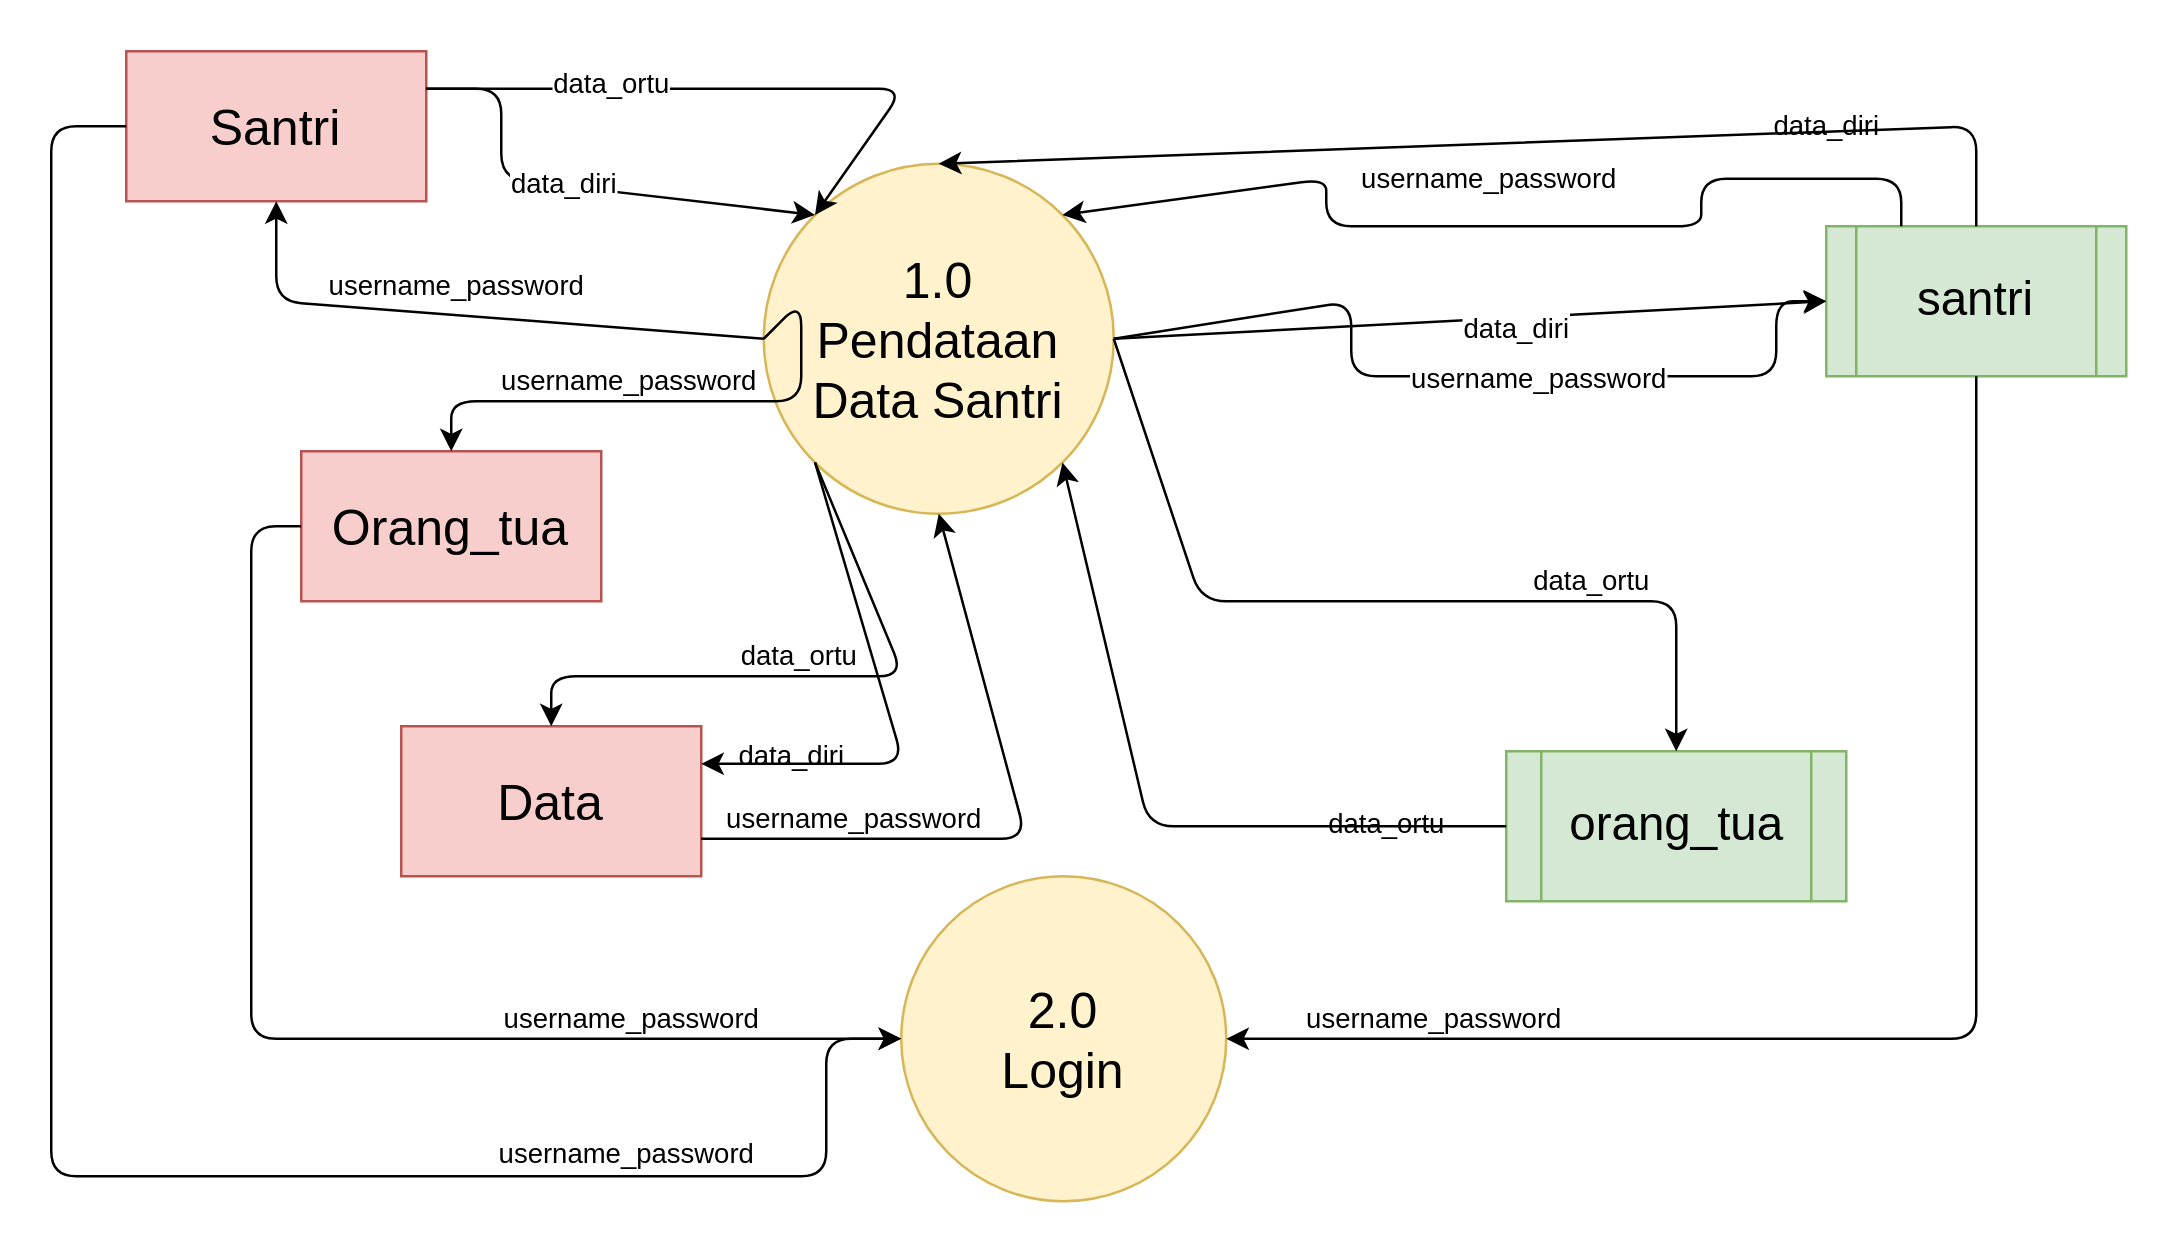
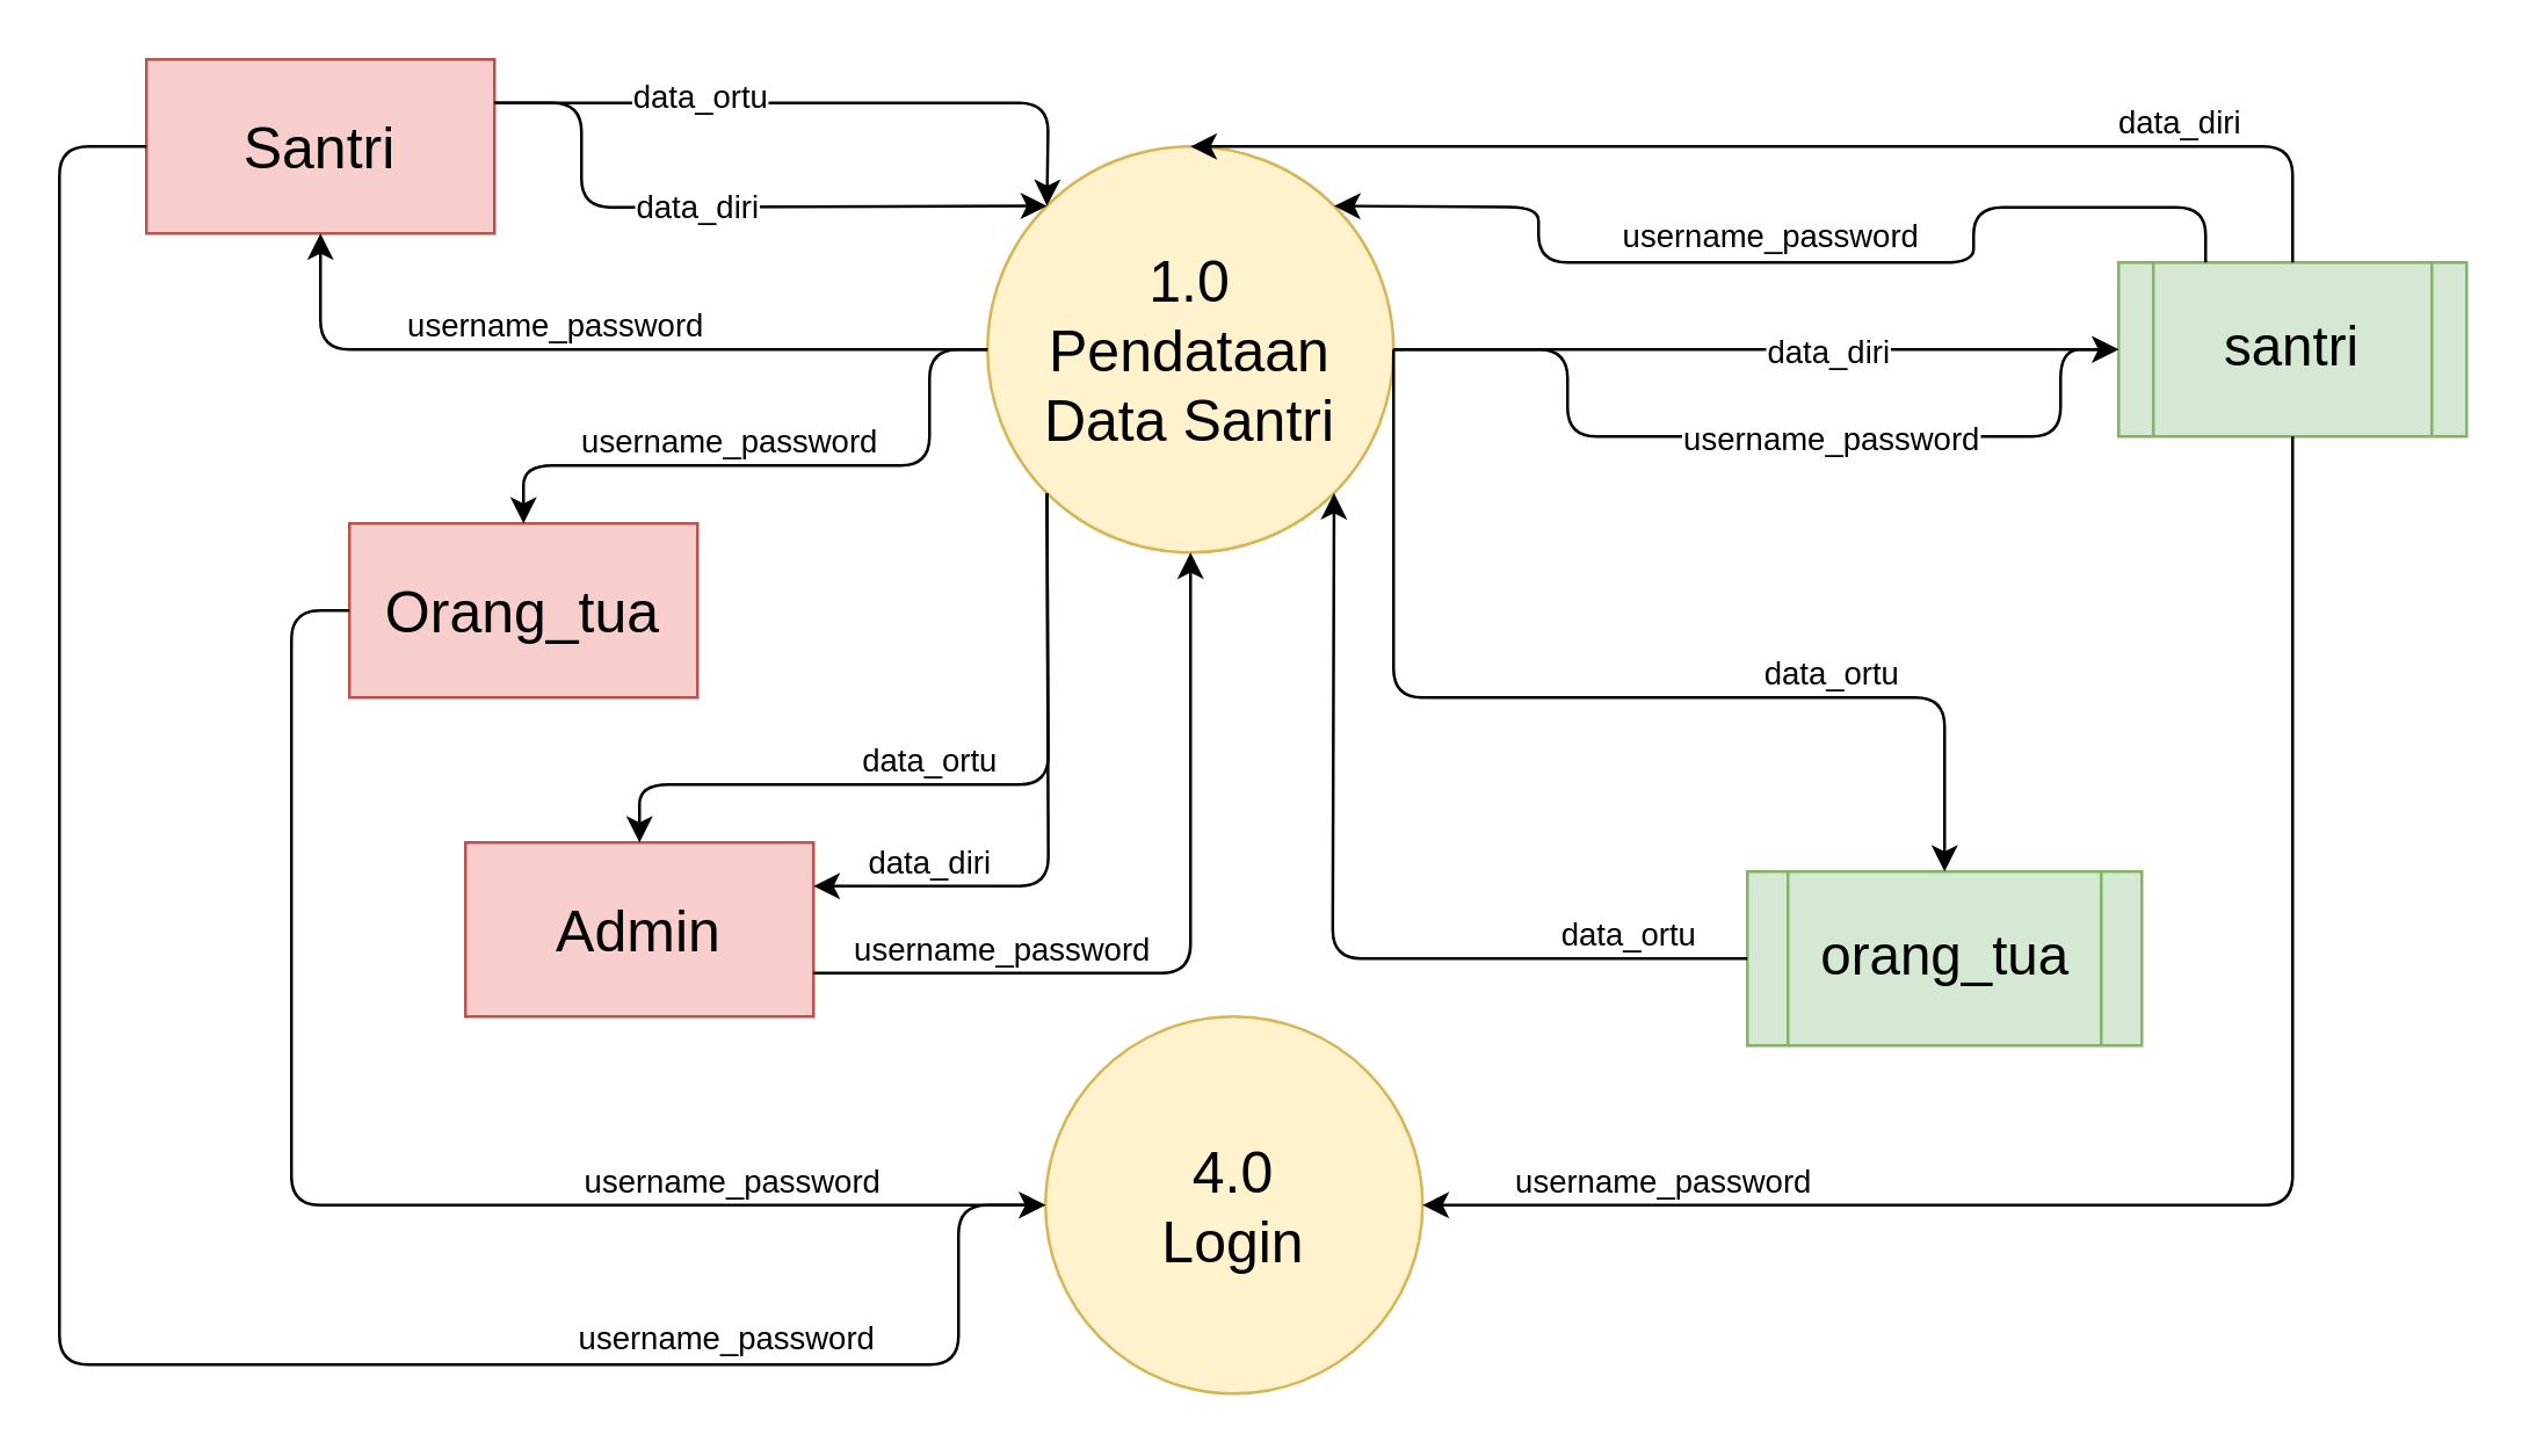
  <mxCell id="0" />
  <mxCell id="1" parent="0" />
- <mxCell id="2" value="&lt;font style=&quot;font-size: 20px&quot;&gt;1.0&lt;br&gt;Pendataan&lt;br&gt;Data Santri&lt;/font&gt;" style="ellipse;whiteSpace=wrap;html=1;aspect=fixed;fillColor=#fff2cc;strokeColor=#d6b656;" vertex="1" parent="1"><mxGeometry x="305" y="65" width="140" height="140" as="geometry" /></mxCell>
- <mxCell id="3" value="&lt;font style=&quot;font-size: 20px&quot;&gt;2.0&lt;br&gt;Login&lt;/font&gt;" style="ellipse;whiteSpace=wrap;html=1;aspect=fixed;fillColor=#fff2cc;strokeColor=#d6b656;" vertex="1" parent="1"><mxGeometry x="360" y="350" width="130" height="130" as="geometry" /></mxCell>
+ <mxCell id="2" value="&lt;font style=&quot;font-size: 20px&quot;&gt;1.0&lt;br&gt;Pendataan&lt;br&gt;Data Santri&lt;/font&gt;" style="ellipse;whiteSpace=wrap;html=1;aspect=fixed;fillColor=#fff2cc;strokeColor=#d6b656;" vertex="1" parent="1"><mxGeometry x="340" y="50" width="140" height="140" as="geometry" /></mxCell>
+ <mxCell id="3" value="&lt;font style=&quot;font-size: 20px&quot;&gt;4.0&lt;br&gt;Login&lt;/font&gt;" style="ellipse;whiteSpace=wrap;html=1;aspect=fixed;fillColor=#fff2cc;strokeColor=#d6b656;" vertex="1" parent="1"><mxGeometry x="360" y="350" width="130" height="130" as="geometry" /></mxCell>
  <mxCell id="4" value="&lt;font style=&quot;font-size: 20px&quot;&gt;Santri&lt;/font&gt;" style="rounded=0;whiteSpace=wrap;html=1;fillColor=#f8cecc;strokeColor=#b85450;" vertex="1" parent="1"><mxGeometry x="50" y="20" width="120" height="60" as="geometry" /></mxCell>
  <mxCell id="5" value="&lt;font style=&quot;font-size: 20px&quot;&gt;Orang_tua&lt;/font&gt;" style="rounded=0;whiteSpace=wrap;html=1;fillColor=#f8cecc;strokeColor=#b85450;" vertex="1" parent="1"><mxGeometry x="120" y="180" width="120" height="60" as="geometry" /></mxCell>
- <mxCell id="6" value="&lt;font style=&quot;font-size: 20px&quot;&gt;Data&lt;/font&gt;" style="rounded=0;whiteSpace=wrap;html=1;fillColor=#f8cecc;strokeColor=#b85450;" vertex="1" parent="1"><mxGeometry x="160" y="290" width="120" height="60" as="geometry" /></mxCell>
+ <mxCell id="6" value="&lt;font style=&quot;font-size: 20px&quot;&gt;Admin&lt;/font&gt;" style="rounded=0;whiteSpace=wrap;html=1;fillColor=#f8cecc;strokeColor=#b85450;" vertex="1" parent="1"><mxGeometry x="160" y="290" width="120" height="60" as="geometry" /></mxCell>
  <mxCell id="7" value="&lt;font style=&quot;font-size: 19px&quot;&gt;santri&lt;/font&gt;" style="shape=process;whiteSpace=wrap;html=1;backgroundOutline=1;fillColor=#d5e8d4;strokeColor=#82b366;" vertex="1" parent="1"><mxGeometry x="730" y="90" width="120" height="60" as="geometry" /></mxCell>
  <mxCell id="8" value="&lt;font style=&quot;font-size: 19px&quot;&gt;orang_tua&lt;/font&gt;" style="shape=process;whiteSpace=wrap;html=1;backgroundOutline=1;fillColor=#d5e8d4;strokeColor=#82b366;" vertex="1" parent="1"><mxGeometry x="602" y="300" width="136" height="60" as="geometry" /></mxCell>
  <mxCell id="9" value="" style="endArrow=classic;html=1;exitX=1;exitY=0.25;exitDx=0;exitDy=0;entryX=0;entryY=0;entryDx=0;entryDy=0;" edge="1" parent="1" source="4" target="2"><mxGeometry width="50" height="50" relative="1" as="geometry"><mxPoint x="310" y="160" as="sourcePoint" /><mxPoint x="360" y="110" as="targetPoint" /><Array as="points"><mxPoint x="200" y="35" /><mxPoint x="200" y="71" /></Array></mxGeometry></mxCell>
  <mxCell id="10" value="data_diri" style="edgeLabel;html=1;align=center;verticalAlign=middle;resizable=0;points=[];" vertex="1" connectable="0" parent="9"><mxGeometry x="-0.133" y="-2" relative="1" as="geometry"><mxPoint x="7.66" y="-2.9" as="offset" /></mxGeometry></mxCell>
  <mxCell id="11" value="" style="endArrow=classic;html=1;exitX=0;exitY=1;exitDx=0;exitDy=0;entryX=1;entryY=0.25;entryDx=0;entryDy=0;" edge="1" parent="1" source="2" target="6"><mxGeometry width="50" height="50" relative="1" as="geometry"><mxPoint x="470" y="190" as="sourcePoint" /><mxPoint x="520" y="140" as="targetPoint" /><Array as="points"><mxPoint x="361" y="305" /></Array></mxGeometry></mxCell>
  <mxCell id="12" value="data_diri" style="edgeLabel;html=1;align=center;verticalAlign=bottom;resizable=0;points=[];labelBackgroundColor=none;" vertex="1" connectable="0" parent="11"><mxGeometry x="0.069" relative="1" as="geometry"><mxPoint x="-40.93" y="19.69" as="offset" /></mxGeometry></mxCell>
  <mxCell id="13" value="" style="endArrow=classic;html=1;exitX=1;exitY=0.5;exitDx=0;exitDy=0;entryX=0;entryY=0.5;entryDx=0;entryDy=0;" edge="1" parent="1" source="2" target="7"><mxGeometry width="50" height="50" relative="1" as="geometry"><mxPoint x="490" y="170" as="sourcePoint" /><mxPoint x="540" y="120" as="targetPoint" /><Array as="points" /></mxGeometry></mxCell>
  <mxCell id="14" value="data_diri" style="edgeLabel;html=1;align=center;verticalAlign=middle;resizable=0;points=[];" vertex="1" connectable="0" parent="13"><mxGeometry x="-0.413" relative="1" as="geometry"><mxPoint x="76.67" as="offset" /></mxGeometry></mxCell>
  <mxCell id="15" value="" style="endArrow=classic;html=1;exitX=1;exitY=0.25;exitDx=0;exitDy=0;entryX=0;entryY=0;entryDx=0;entryDy=0;" edge="1" parent="1" source="4" target="2"><mxGeometry width="50" height="50" relative="1" as="geometry"><mxPoint x="270" y="100" as="sourcePoint" /><mxPoint x="320" y="50" as="targetPoint" /><Array as="points"><mxPoint x="361" y="35" /></Array></mxGeometry></mxCell>
  <mxCell id="16" value="data_ortu" style="edgeLabel;html=1;align=center;verticalAlign=middle;resizable=0;points=[];" vertex="1" connectable="0" parent="15"><mxGeometry x="-0.76" relative="1" as="geometry"><mxPoint x="43" y="-2.66" as="offset" /></mxGeometry></mxCell>
  <mxCell id="17" value="" style="endArrow=classic;html=1;exitX=0;exitY=1;exitDx=0;exitDy=0;entryX=0.5;entryY=0;entryDx=0;entryDy=0;" edge="1" parent="1" source="2" target="6"><mxGeometry width="50" height="50" relative="1" as="geometry"><mxPoint x="310" y="140" as="sourcePoint" /><mxPoint x="360" y="90" as="targetPoint" /><Array as="points"><mxPoint x="361" y="270" /><mxPoint x="220" y="270" /></Array></mxGeometry></mxCell>
  <mxCell id="18" value="data_ortu" style="edgeLabel;html=1;align=center;verticalAlign=bottom;resizable=0;points=[];labelBackgroundColor=none;" vertex="1" connectable="0" parent="17"><mxGeometry x="0.604" relative="1" as="geometry"><mxPoint x="68.26" as="offset" /></mxGeometry></mxCell>
  <mxCell id="19" value="" style="endArrow=classic;html=1;exitX=1;exitY=0.5;exitDx=0;exitDy=0;entryX=0.5;entryY=0;entryDx=0;entryDy=0;" edge="1" parent="1" source="2" target="8"><mxGeometry width="50" height="50" relative="1" as="geometry"><mxPoint x="380" y="110" as="sourcePoint" /><mxPoint x="430" y="60" as="targetPoint" /><Array as="points"><mxPoint x="480" y="240" /><mxPoint x="670" y="240" /></Array></mxGeometry></mxCell>
  <mxCell id="20" value="data_ortu" style="edgeLabel;html=1;align=center;verticalAlign=bottom;resizable=0;points=[];labelBackgroundColor=none;" vertex="1" connectable="0" parent="19"><mxGeometry x="-0.138" relative="1" as="geometry"><mxPoint x="111.48" as="offset" /></mxGeometry></mxCell>
  <mxCell id="21" value="" style="endArrow=classic;html=1;exitX=0.5;exitY=0;exitDx=0;exitDy=0;entryX=0.5;entryY=0;entryDx=0;entryDy=0;" edge="1" parent="1" source="7" target="2"><mxGeometry width="50" height="50" relative="1" as="geometry"><mxPoint x="410" y="130" as="sourcePoint" /><mxPoint x="460" y="80" as="targetPoint" /><Array as="points"><mxPoint x="790" y="50" /></Array></mxGeometry></mxCell>
  <mxCell id="22" value="data_diri" style="edgeLabel;html=1;align=center;verticalAlign=bottom;resizable=0;points=[];labelBackgroundColor=none;" vertex="1" connectable="0" parent="21"><mxGeometry x="0.21" relative="1" as="geometry"><mxPoint x="174.17" as="offset" /></mxGeometry></mxCell>
  <mxCell id="23" value="" style="endArrow=classic;html=1;exitX=0;exitY=0.5;exitDx=0;exitDy=0;entryX=1;entryY=1;entryDx=0;entryDy=0;" edge="1" parent="1" source="8" target="2"><mxGeometry width="50" height="50" relative="1" as="geometry"><mxPoint x="410" y="150" as="sourcePoint" /><mxPoint x="460" y="100" as="targetPoint" /><Array as="points"><mxPoint x="459" y="330" /></Array></mxGeometry></mxCell>
  <mxCell id="24" value="data_ortu" style="edgeLabel;html=1;align=center;verticalAlign=bottom;resizable=0;points=[];labelBackgroundColor=none;" vertex="1" connectable="0" parent="23"><mxGeometry x="0.162" y="1" relative="1" as="geometry"><mxPoint x="101.9" y="33.19" as="offset" /></mxGeometry></mxCell>
  <mxCell id="25" value="" style="endArrow=classic;html=1;exitX=1;exitY=0.75;exitDx=0;exitDy=0;entryX=0.5;entryY=1;entryDx=0;entryDy=0;" edge="1" parent="1" source="6" target="2"><mxGeometry width="50" height="50" relative="1" as="geometry"><mxPoint x="330" y="150" as="sourcePoint" /><mxPoint x="380" y="100" as="targetPoint" /><Array as="points"><mxPoint x="410" y="335" /></Array></mxGeometry></mxCell>
  <mxCell id="26" value="username_password" style="edgeLabel;html=1;align=center;verticalAlign=bottom;resizable=0;points=[];labelBackgroundColor=none;" vertex="1" connectable="0" parent="25"><mxGeometry x="-0.326" y="-1" relative="1" as="geometry"><mxPoint x="-28.67" y="-1" as="offset" /></mxGeometry></mxCell>
  <mxCell id="27" value="" style="endArrow=classic;html=1;exitX=1;exitY=0.5;exitDx=0;exitDy=0;entryX=0;entryY=0.5;entryDx=0;entryDy=0;" edge="1" parent="1" source="2" target="7"><mxGeometry width="50" height="50" relative="1" as="geometry"><mxPoint x="490" y="130" as="sourcePoint" /><mxPoint x="540" y="80" as="targetPoint" /><Array as="points"><mxPoint x="540" y="120" /><mxPoint x="540" y="150" /><mxPoint x="710" y="150" /><mxPoint x="710" y="120" /></Array></mxGeometry></mxCell>
  <mxCell id="28" value="username_password" style="edgeLabel;html=1;align=center;verticalAlign=middle;resizable=0;points=[];" vertex="1" connectable="0" parent="27"><mxGeometry x="0.127" relative="1" as="geometry"><mxPoint x="5.33" as="offset" /></mxGeometry></mxCell>
  <mxCell id="29" value="" style="endArrow=classic;html=1;exitX=0.25;exitY=0;exitDx=0;exitDy=0;entryX=1;entryY=0;entryDx=0;entryDy=0;" edge="1" parent="1" source="7" target="2"><mxGeometry width="50" height="50" relative="1" as="geometry"><mxPoint x="550" y="190" as="sourcePoint" /><mxPoint x="600" y="140" as="targetPoint" /><Array as="points"><mxPoint x="760" y="71" /><mxPoint x="680" y="71" /><mxPoint x="680" y="90" /><mxPoint x="530" y="90" /><mxPoint x="530" y="71" /></Array></mxGeometry></mxCell>
  <mxCell id="30" value="username_password" style="edgeLabel;html=1;align=center;verticalAlign=middle;resizable=0;points=[];" vertex="1" connectable="0" parent="29"><mxGeometry x="0.413" relative="1" as="geometry"><mxPoint x="64.38" y="-10" as="offset" /></mxGeometry></mxCell>
  <mxCell id="31" value="" style="endArrow=classic;html=1;exitX=0;exitY=0.5;exitDx=0;exitDy=0;entryX=0.5;entryY=1;entryDx=0;entryDy=0;" edge="1" parent="1" source="2" target="4"><mxGeometry width="50" height="50" relative="1" as="geometry"><mxPoint x="390" y="170" as="sourcePoint" /><mxPoint x="440" y="120" as="targetPoint" /><Array as="points"><mxPoint x="110" y="120" /></Array></mxGeometry></mxCell>
  <mxCell id="32" value="username_password" style="edgeLabel;html=1;align=center;verticalAlign=bottom;resizable=0;points=[];labelBackgroundColor=none;" vertex="1" connectable="0" parent="31"><mxGeometry x="0.481" relative="1" as="geometry"><mxPoint x="50" as="offset" /></mxGeometry></mxCell>
  <mxCell id="33" value="" style="endArrow=classic;html=1;exitX=0;exitY=0.5;exitDx=0;exitDy=0;entryX=0.5;entryY=0;entryDx=0;entryDy=0;" edge="1" parent="1" source="2" target="5"><mxGeometry width="50" height="50" relative="1" as="geometry"><mxPoint x="330" y="170" as="sourcePoint" /><mxPoint x="380" y="120" as="targetPoint" /><Array as="points"><mxPoint x="320" y="120" /><mxPoint x="320" y="160" /><mxPoint x="180" y="160" /></Array></mxGeometry></mxCell>
  <mxCell id="34" value="username_password" style="edgeLabel;html=1;align=center;verticalAlign=bottom;resizable=0;points=[];labelBackgroundColor=none;" vertex="1" connectable="0" parent="33"><mxGeometry x="0.527" y="1" relative="1" as="geometry"><mxPoint x="38.28" y="-1.05" as="offset" /></mxGeometry></mxCell>
  <mxCell id="35" value="" style="endArrow=classic;html=1;exitX=0;exitY=0.5;exitDx=0;exitDy=0;entryX=0;entryY=0.5;entryDx=0;entryDy=0;" edge="1" parent="1" source="5" target="3"><mxGeometry width="50" height="50" relative="1" as="geometry"><mxPoint x="370" y="280" as="sourcePoint" /><mxPoint x="420" y="230" as="targetPoint" /><Array as="points"><mxPoint x="100" y="210" /><mxPoint x="100" y="415" /></Array></mxGeometry></mxCell>
  <mxCell id="36" value="username_password" style="edgeLabel;html=1;align=center;verticalAlign=bottom;resizable=0;points=[];labelBackgroundColor=none;" vertex="1" connectable="0" parent="35"><mxGeometry x="0.244" y="-1" relative="1" as="geometry"><mxPoint x="74.82" y="-1" as="offset" /></mxGeometry></mxCell>
  <mxCell id="37" value="" style="endArrow=classic;html=1;exitX=0;exitY=0.5;exitDx=0;exitDy=0;entryX=0;entryY=0.5;entryDx=0;entryDy=0;" edge="1" parent="1" source="4" target="3"><mxGeometry width="50" height="50" relative="1" as="geometry"><mxPoint x="330" y="300" as="sourcePoint" /><mxPoint x="380" y="250" as="targetPoint" /><Array as="points"><mxPoint x="20" y="50" /><mxPoint x="20" y="470" /><mxPoint x="330" y="470" /><mxPoint x="330" y="415" /></Array></mxGeometry></mxCell>
  <mxCell id="38" value="username_password" style="edgeLabel;html=1;align=center;verticalAlign=bottom;resizable=0;points=[];labelBackgroundColor=none;" vertex="1" connectable="0" parent="37"><mxGeometry x="0.352" y="1" relative="1" as="geometry"><mxPoint x="108" as="offset" /></mxGeometry></mxCell>
  <mxCell id="39" value="" style="endArrow=classic;html=1;exitX=0.5;exitY=1;exitDx=0;exitDy=0;entryX=1;entryY=0.5;entryDx=0;entryDy=0;" edge="1" parent="1" source="7" target="3"><mxGeometry width="50" height="50" relative="1" as="geometry"><mxPoint x="510" y="300" as="sourcePoint" /><mxPoint x="560" y="250" as="targetPoint" /><Array as="points"><mxPoint x="790" y="415" /></Array></mxGeometry></mxCell>
  <mxCell id="40" value="username_password" style="edgeLabel;html=1;align=center;verticalAlign=bottom;resizable=0;points=[];labelBackgroundColor=none;" vertex="1" connectable="0" parent="39"><mxGeometry x="0.701" y="1" relative="1" as="geometry"><mxPoint x="-2" y="-1" as="offset" /></mxGeometry></mxCell>
